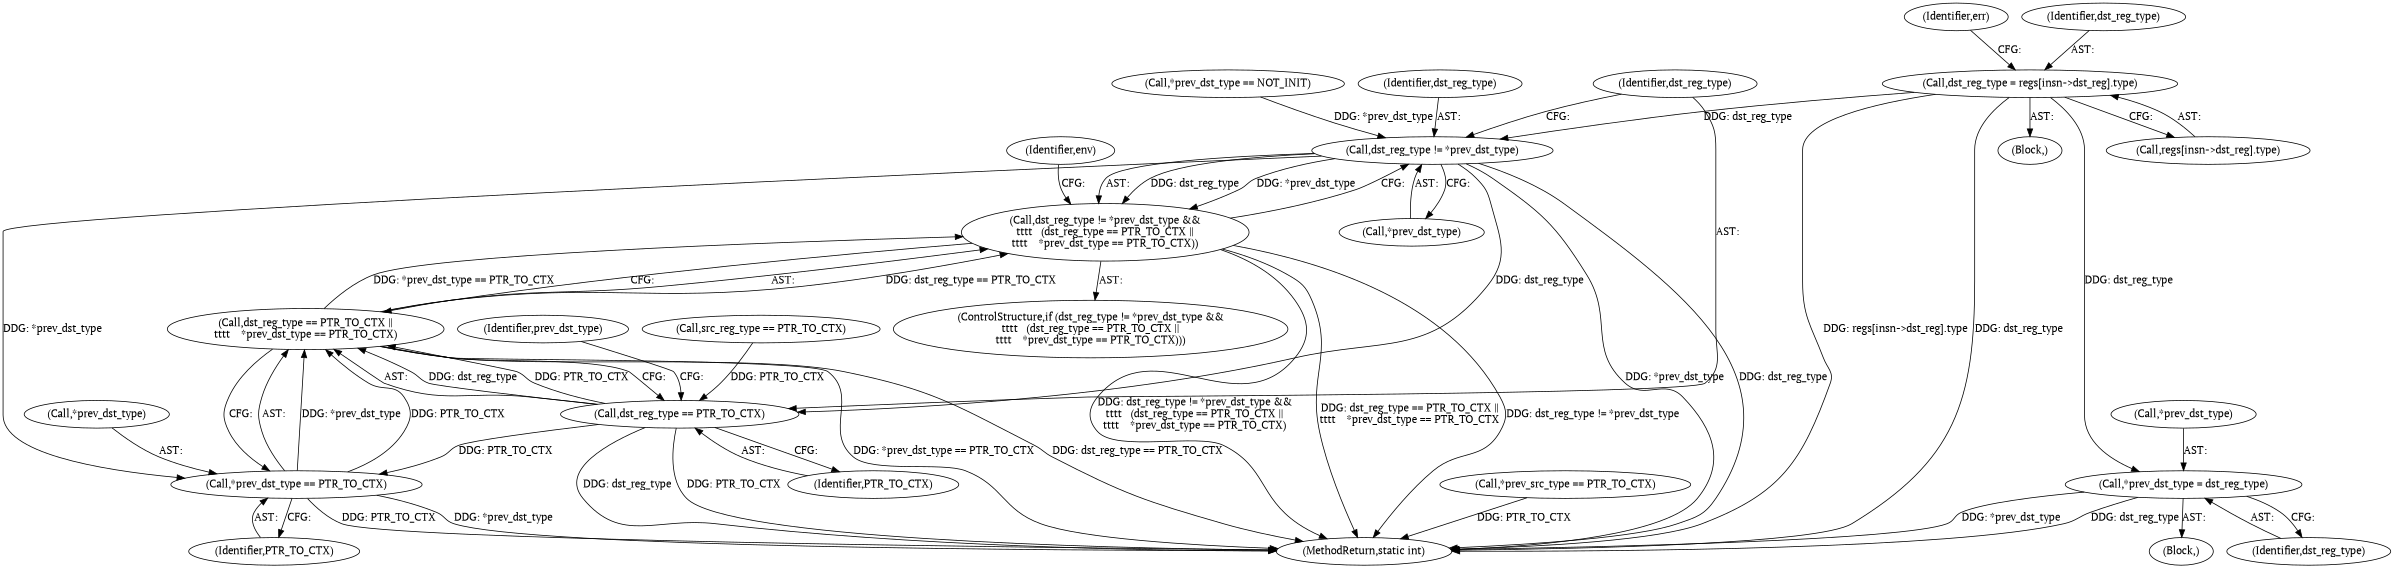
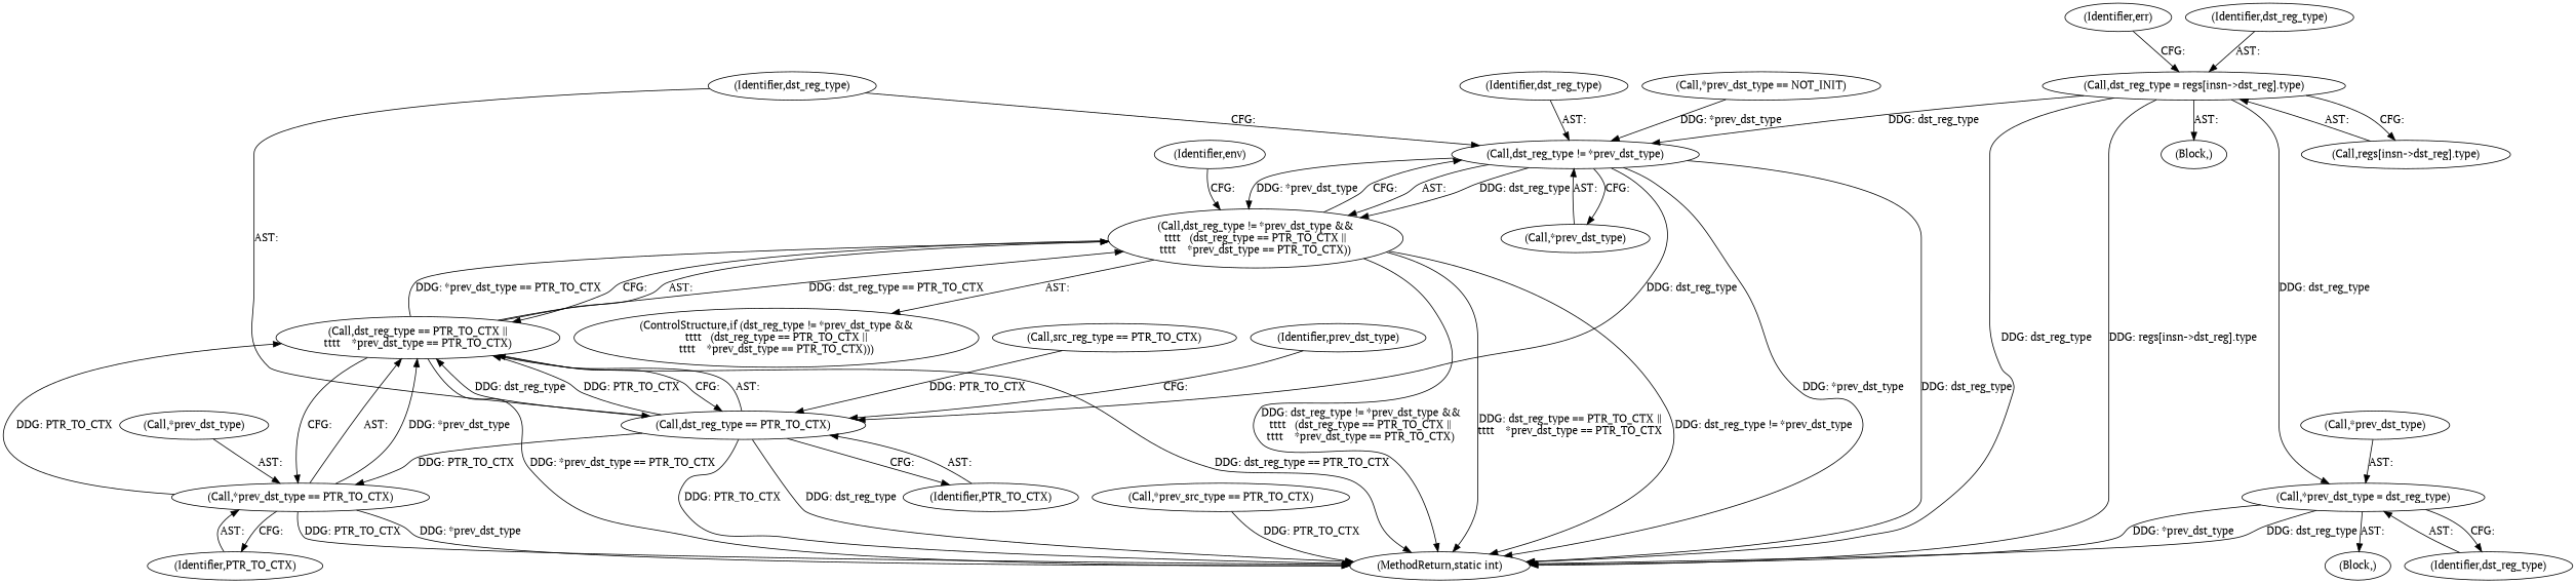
  digraph {
    fontname="PT Serif"
    node [fontname="PT Serif"]
    edge [fontname="PT Serif"]
    n1 [label="(Call,dst_reg_type = regs[insn->dst_reg].type)"]
    n2 [label="(Call,*prev_dst_type = dst_reg_type)"]
    n3 [label="(Call,dst_reg_type != *prev_dst_type)"]
    n4 [label="(Call,regs[insn->dst_reg].type)"]
    n5 [label="(MethodReturn,static int)"]
    n6 [label="(Block,)"]
    n7 [label="(Block,)"]
    n8 [label="(Identifier,dst_reg_type)"]
    n9 [label="(Call,dst_reg_type != *prev_dst_type &&\n\t\t\t\t   (dst_reg_type == PTR_TO_CTX ||\n\t\t\t\t    *prev_dst_type == PTR_TO_CTX))"]
    n10 [label="(Call,dst_reg_type == PTR_TO_CTX)"]
    n11 [label="(Call,*prev_dst_type == PTR_TO_CTX)"]
    n12 [label="(Call,*prev_dst_type)"]
    n13 [label="(Call,dst_reg_type == PTR_TO_CTX ||\n\t\t\t\t    *prev_dst_type == PTR_TO_CTX)"]
    n14 [label="(ControlStructure,if (dst_reg_type != *prev_dst_type &&\n\t\t\t\t   (dst_reg_type == PTR_TO_CTX ||\n\t\t\t\t    *prev_dst_type == PTR_TO_CTX)))"]
    n15 [label="(Identifier,PTR_TO_CTX)"]
    n16 [label="(Identifier,PTR_TO_CTX)"]
    n17 [label="(Identifier,dst_reg_type)"]
    n18 [label="(Identifier,dst_reg_type)"]
    n19 [label="(Identifier,err)"]
    n20 [label="(Identifier,env)"]
    n21 [label="(Call,*prev_dst_type)"]
    n22 [label="(Call,*prev_dst_type)"]
    n23 [label="(Call,src_reg_type == PTR_TO_CTX)"]
    n24 [label="(Call,*prev_dst_type == NOT_INIT)"]
    n25 [label="(Identifier,dst_reg_type)"]
    n26 [label="(Call,*prev_src_type == PTR_TO_CTX)"]
    n27 [label="(Identifier,prev_dst_type)"]
    n1 -> n2 [label="DDG: dst_reg_type"]
    n1 -> n3 [label="DDG: dst_reg_type"]
    n1 -> n4 [label="CFG: "]
    n1 -> n5 [label="DDG: dst_reg_type"]
    n1 -> n5 [label="DDG: regs[insn->dst_reg].type"]
    n1 -> n6 [label="AST: "]
    n2 -> n5 [label="DDG: dst_reg_type"]
    n2 -> n5 [label="DDG: *prev_dst_type"]
    n2 -> n7 [label="AST: "]
    n2 -> n8 [label="CFG: "]
    n3 -> n5 [label="DDG: *prev_dst_type"]
    n3 -> n5 [label="DDG: dst_reg_type"]
    n3 -> n9 [label="AST: "]
    n3 -> n9 [label="DDG: dst_reg_type"]
    n3 -> n9 [label="DDG: *prev_dst_type"]
    n3 -> n10 [label="DDG: dst_reg_type"]
-   n3 -> n11 [label="DDG: *prev_dst_type"]
    n3 -> n12 [label="CFG: "]
    n4 -> n1 [label="AST: "]
    n8 -> n2 [label="AST: "]
    n9 -> n3 [label="CFG: "]
    n9 -> n5 [label="DDG: dst_reg_type != *prev_dst_type &&\n\t\t\t\t   (dst_reg_type == PTR_TO_CTX ||\n\t\t\t\t    *prev_dst_type == PTR_TO_CTX)"]
    n9 -> n5 [label="DDG: dst_reg_type == PTR_TO_CTX ||\n\t\t\t\t    *prev_dst_type == PTR_TO_CTX"]
    n9 -> n5 [label="DDG: dst_reg_type != *prev_dst_type"]
    n9 -> n13 [label="CFG: "]
    n9 -> n14 [label="AST: "]
    n10 -> n5 [label="DDG: PTR_TO_CTX"]
    n10 -> n5 [label="DDG: dst_reg_type"]
    n10 -> n11 [label="DDG: PTR_TO_CTX"]
    n10 -> n13 [label="AST: "]
    n10 -> n13 [label="DDG: dst_reg_type"]
    n10 -> n13 [label="DDG: PTR_TO_CTX"]
    n10 -> n15 [label="CFG: "]
    n11 -> n5 [label="DDG: PTR_TO_CTX"]
    n11 -> n5 [label="DDG: *prev_dst_type"]
    n11 -> n13 [label="AST: "]
    n11 -> n13 [label="DDG: *prev_dst_type"]
    n11 -> n13 [label="DDG: PTR_TO_CTX"]
    n11 -> n16 [label="CFG: "]
    n12 -> n3 [label="AST: "]
    n13 -> n5 [label="DDG: *prev_dst_type == PTR_TO_CTX"]
    n13 -> n5 [label="DDG: dst_reg_type == PTR_TO_CTX"]
    n13 -> n9 [label="AST: "]
    n13 -> n9 [label="DDG: dst_reg_type == PTR_TO_CTX"]
    n13 -> n9 [label="DDG: *prev_dst_type == PTR_TO_CTX"]
    n13 -> n10 [label="CFG: "]
    n13 -> n11 [label="CFG: "]
    n15 -> n10 [label="AST: "]
    n16 -> n11 [label="AST: "]
    n17 -> n3 [label="AST: "]
    n18 -> n3 [label="CFG: "]
    n18 -> n10 [label="AST: "]
    n19 -> n1 [label="CFG: "]
    n20 -> n9 [label="CFG: "]
    n21 -> n2 [label="AST: "]
    n22 -> n11 [label="AST: "]
    n23 -> n10 [label="DDG: PTR_TO_CTX"]
    n24 -> n3 [label="DDG: *prev_dst_type"]
    n25 -> n1 [label="AST: "]
    n26 -> n5 [label="DDG: PTR_TO_CTX"]
    n27 -> n10 [label="CFG: "]
  }
